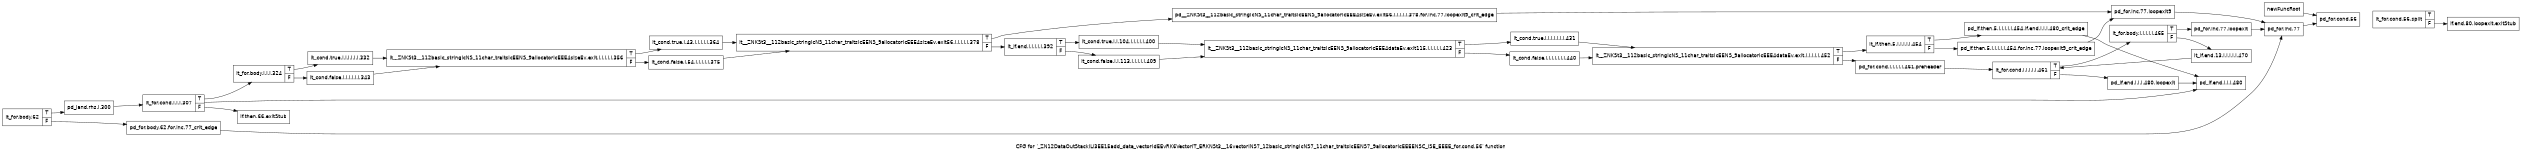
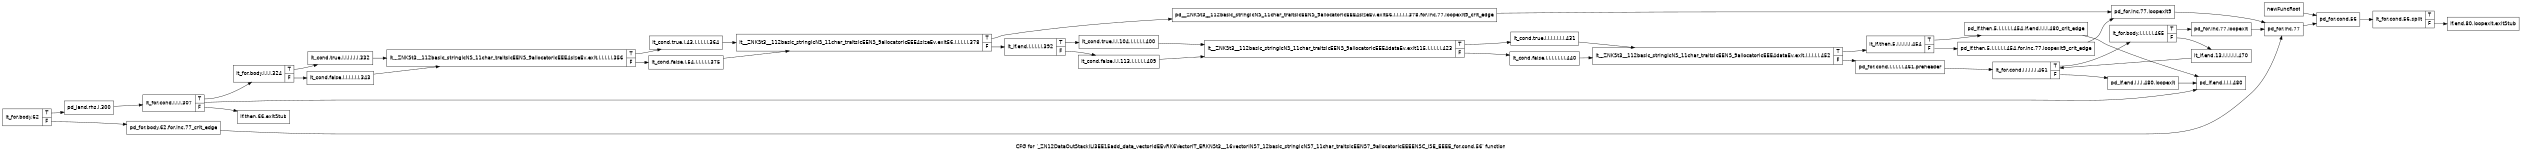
  digraph {
    fontname="DejaVu Sans"
    label="CFG for '_ZN12DataOutStackILi3EE15add_data_vectorIdEEvRK6VectorIT_ERKNSt3__16vectorINS7_12basic_stringIcNS7_11char_traitsIcEENS7_9allocatorIcEEEENSC_ISE_EEEE_for.cond.56' function"
    rankdir=LR
    node [fontname="DejaVu Sans" shape=record]
    edge [fontname="DejaVu Sans"]
    n1 [label="{newFuncRoot}"]
    n2 [label="{pd_for.cond.56}"]
    n3 [label="{it_for.cond.56.split|{<s0>T|<s1>F}}"]
    n4 [label="{if.end.80.loopexit.exitStub}"]
    n5 [label="{if.then.66.exitStub}"]
    n6 [label="{it_for.body.62|{<s0>T|<s1>F}}"]
    n7 [label="{pd_land.rhs.i.300}"]
    n8 [label="{pd_for.body.62.for.inc.77_crit_edge}"]
    n9 [label="{it_for.cond.i.i.i.307|{<s0>T|<s1>F}}"]
    n10 [label="{pd_for.inc.77}"]
    n11 [label="{it_for.body.i.i.i.324|{<s0>T|<s1>F}}"]
    n12 [label="{pd_if.end.i.i.i.480}"]
    n13 [label="{it_cond.true.i.i.i.i.i.i.332}"]
    n14 [label="{it_cond.false.i.i.i.i.i.i.343}"]
    n15 [label="{it__ZNKSt3__112basic_stringIcNS_11char_traitsIcEENS_9allocatorIcEEE4sizeEv.exit.i.i.i.i.i.356|{<s0>T|<s1>F}}"]
    n16 [label="{it_cond.true.i.43.i.i.i.i.i.364}"]
    n17 [label="{it_cond.false.i.54.i.i.i.i.i.375}"]
    n18 [label="{it__ZNKSt3__112basic_stringIcNS_11char_traitsIcEENS_9allocatorIcEEE4sizeEv.exit56.i.i.i.i.i.378|{<s0>T|<s1>F}}"]
    n19 [label="{pd__ZNKSt3__112basic_stringIcNS_11char_traitsIcEENS_9allocatorIcEEE4sizeEv.exit56.i.i.i.i.i.378.for.inc.77.loopexit9_crit_edge}"]
    n20 [label="{it_if.end.i.i.i.i.i.392|{<s0>T|<s1>F}}"]
    n21 [label="{pd_for.inc.77.loopexit9}"]
    n22 [label="{it_cond.true.i.i.104.i.i.i.i.i.400}"]
    n23 [label="{it_cond.false.i.i.113.i.i.i.i.i.409}"]
    n24 [label="{it__ZNKSt3__112basic_stringIcNS_11char_traitsIcEENS_9allocatorIcEEE4dataEv.exit115.i.i.i.i.i.423|{<s0>T|<s1>F}}"]
    n25 [label="{it_cond.true.i.i.i.i.i.i.i.431}"]
    n26 [label="{it_cond.false.i.i.i.i.i.i.i.440}"]
    n27 [label="{it__ZNKSt3__112basic_stringIcNS_11char_traitsIcEENS_9allocatorIcEEE4dataEv.exit.i.i.i.i.i.452|{<s0>T|<s1>F}}"]
    n28 [label="{it_if.then.5.i.i.i.i.i.454|{<s0>T|<s1>F}}"]
    n29 [label="{pd_for.cond.i.i.i.i.i.461.preheader}"]
    n30 [label="{pd_if.then.5.i.i.i.i.i.454.if.end.i.i.i.480_crit_edge}"]
    n31 [label="{pd_if.then.5.i.i.i.i.i.454.for.inc.77.loopexit9_crit_edge}"]
    n32 [label="{it_for.cond.i.i.i.i.i.461|{<s0>T|<s1>F}}"]
    n33 [label="{it_for.body.i.i.i.i.i.465|{<s0>T|<s1>F}}"]
    n34 [label="{pd_if.end.i.i.i.480.loopexit}"]
    n35 [label="{pd_for.inc.77.loopexit}"]
    n36 [label="{it_if.end.13.i.i.i.i.i.470}"]
    n1 -> n2
+   n2 -> n3
    n3 -> n4 [tailport=s1]
    n6 -> n7 [tailport=s0]
    n6 -> n8 [tailport=s1]
    n7 -> n9
    n8 -> n10
    n9 -> n5 [tailport=s1]
    n9 -> n11 [tailport=s0]
    n9 -> n12
    n10 -> n2
    n11 -> n13 [tailport=s0]
    n11 -> n14 [tailport=s1]
    n13 -> n15
    n14 -> n15
    n15 -> n16 [tailport=s0]
    n15 -> n17 [tailport=s1]
    n16 -> n18
    n17 -> n18
    n18 -> n19 [tailport=s0]
    n18 -> n20 [tailport=s1]
    n19 -> n21
    n20 -> n22 [tailport=s0]
    n20 -> n23 [tailport=s1]
    n21 -> n10
    n22 -> n24
    n23 -> n24
    n24 -> n25 [tailport=s0]
    n24 -> n26 [tailport=s1]
    n25 -> n27
    n26 -> n27
    n27 -> n28 [tailport=s0]
    n27 -> n29 [tailport=s1]
    n28 -> n30 [tailport=s0]
    n28 -> n31 [tailport=s1]
    n29 -> n32
    n30 -> n12
    n31 -> n21
    n32 -> n33 [tailport=s0]
    n32 -> n34 [tailport=s1]
    n33 -> n35 [tailport=s0]
    n33 -> n36 [tailport=s1]
    n34 -> n12
    n35 -> n10
    n36 -> n32
  }
